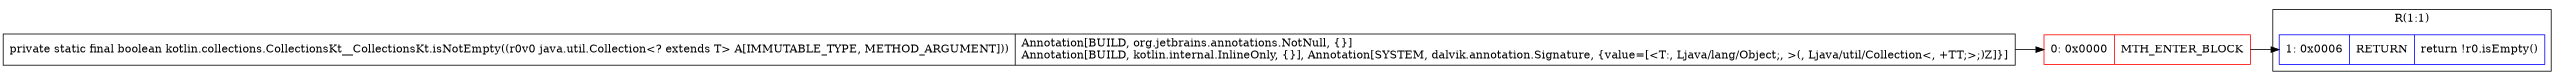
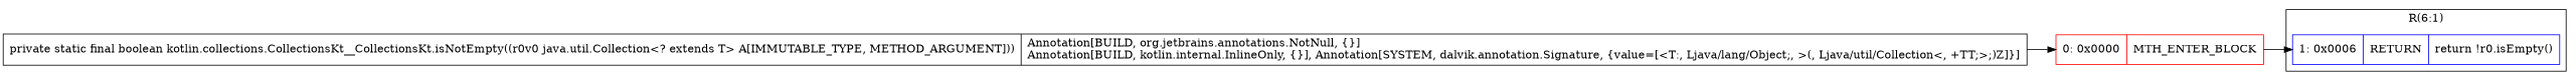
  digraph {
    rankdir=LR
    node [shape=record]
    n1 [color=blue label="{1\:\ 0x0006|RETURN\l|return !r0.isEmpty()\l}"]
    n2 [color=red label="{0\:\ 0x0000|MTH_ENTER_BLOCK\l}"]
    n3 [label="{private static final boolean kotlin.collections.CollectionsKt__CollectionsKt.isNotEmpty((r0v0 java.util.Collection\<? extends T\> A[IMMUTABLE_TYPE, METHOD_ARGUMENT]))  | Annotation[BUILD, org.jetbrains.annotations.NotNull, \{\}]\lAnnotation[BUILD, kotlin.internal.InlineOnly, \{\}], Annotation[SYSTEM, dalvik.annotation.Signature, \{value=[\<T:, Ljava\/lang\/Object;, \>(, Ljava\/util\/Collection\<, +TT;\>;)Z]\}]\l}"]
    subgraph cluster_1 {
-     label="R(1:1)"
+     label="R(6:1)"
      n1
    }
    n2 -> n1
    n3 -> n2
  }
